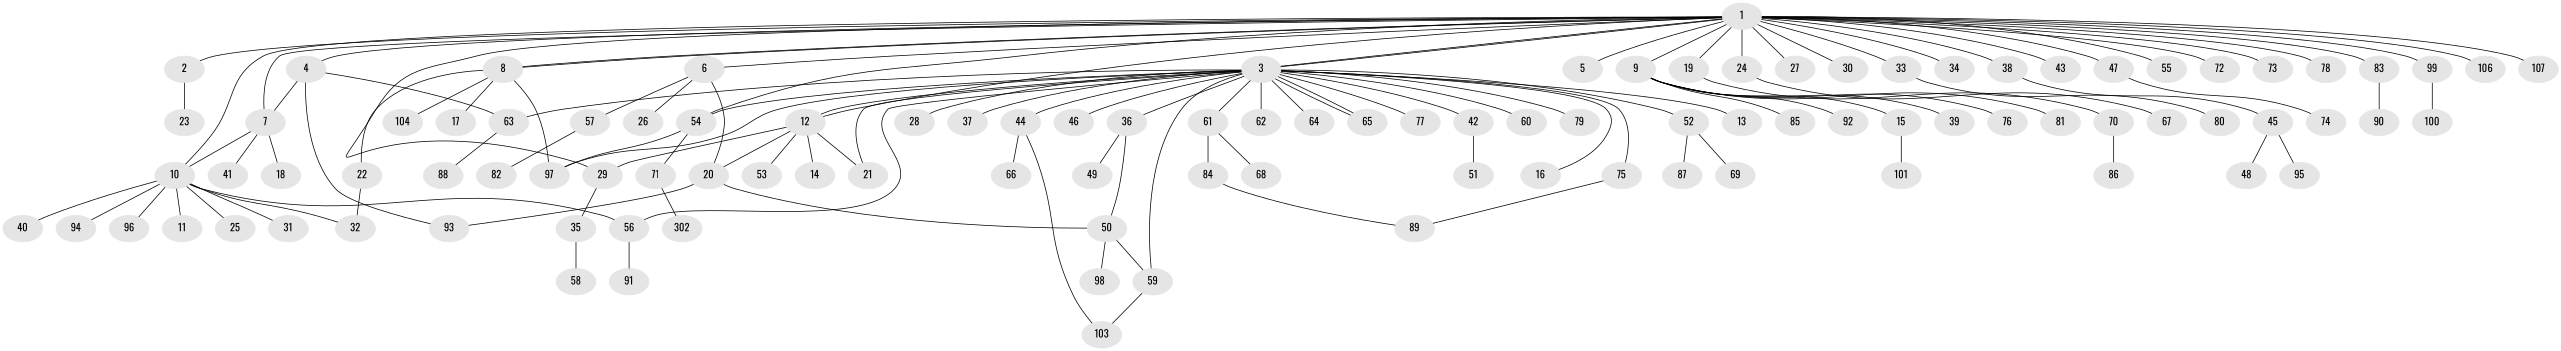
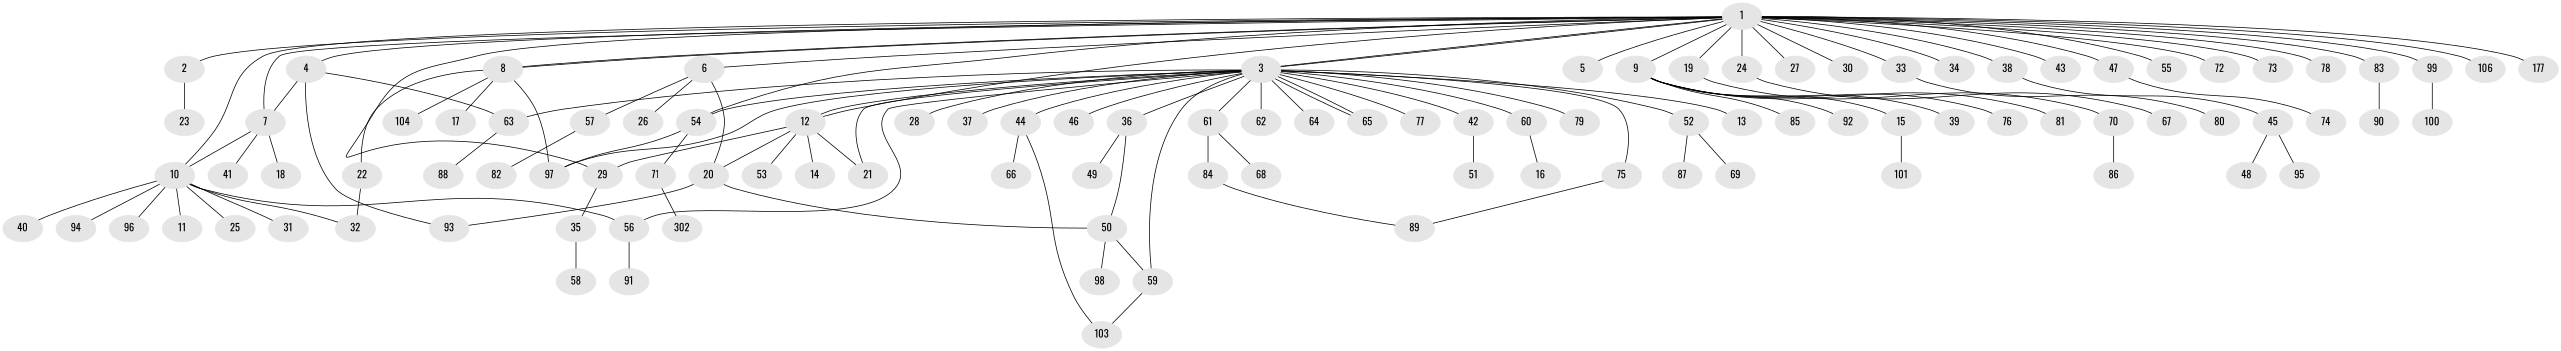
  graph {
    fontname=Oswald
    node [color=gray90 fontname=Oswald style=filled]
    edge [fontname=Oswald]
    1
    2
    3
    4
    5
    6
    7
    8
    9
    10
    12
    19
    24
    27
    29
    30
    33
    34
    38
    43
    47
    54
    55
    72
    73
    78
    83
    99
    106
-   107
+   107 [label=177]
    23
    13
    16
    21
    28
    36
    37
    42
    44
    46
    52
    56
    59
    60
    61
    62
    63
    64
    65
    75
    77
    79
    97
    93
    20
    26
    57
    18
    41
    17
    22
    104
    15
    39
    76
    81
    85
    92
    11
    25
    31
    40
    94
    96
    32
    14
    53
    70
    67
    35
    80
    45
    74
    71
    90
    100
    50
    49
    51
    66
    103
    69
    87
    91
    68
    84
    88
    89
    82
    101
    86
    98
    58
    48
    95
    n106 [label=302]
    1 -- 2
    1 -- 3
    1 -- 3
    1 -- 4
    1 -- 5
    1 -- 6
    1 -- 7
    1 -- 8
    1 -- 8
    1 -- 9
    1 -- 10
    1 -- 12
    1 -- 19
    1 -- 24
    1 -- 27
    1 -- 29
    1 -- 30
    1 -- 33
    1 -- 34
    1 -- 38
    1 -- 43
    1 -- 47
    1 -- 54
    1 -- 55
    1 -- 72
    1 -- 73
    1 -- 78
    1 -- 83
    1 -- 99
    1 -- 106
    1 -- 107
    2 -- 23
    3 -- 12
    3 -- 54
    3 -- 13
-   3 -- 16
+   60 -- 16
    3 -- 21
    3 -- 28
    3 -- 36
    3 -- 37
    3 -- 42
    3 -- 44
    3 -- 46
    3 -- 52
    3 -- 56
    3 -- 59
    3 -- 60
    3 -- 61
    3 -- 62
    3 -- 63
    3 -- 64
    3 -- 65
    3 -- 65
    3 -- 75
    3 -- 77
    3 -- 79
    3 -- 97
    4 -- 7
    4 -- 63
    4 -- 93
    6 -- 20
    6 -- 26
    6 -- 57
    7 -- 10
    7 -- 18
    7 -- 41
    8 -- 97
    8 -- 17
    8 -- 22
    8 -- 104
    9 -- 15
    9 -- 39
    9 -- 76
    9 -- 81
    9 -- 85
    9 -- 92
    10 -- 56
    10 -- 11
    10 -- 25
    10 -- 31
    10 -- 40
    10 -- 94
    10 -- 96
    10 -- 32
    12 -- 29
    12 -- 21
    12 -- 20
    12 -- 14
    12 -- 53
    19 -- 70
    24 -- 67
    29 -- 35
    33 -- 80
    38 -- 45
    47 -- 74
    54 -- 97
    54 -- 71
    83 -- 90
    99 -- 100
    36 -- 50
    36 -- 49
    42 -- 51
    44 -- 66
    44 -- 103
    52 -- 69
    52 -- 87
    56 -- 91
    59 -- 103
    61 -- 68
    61 -- 84
    63 -- 88
    75 -- 89
    20 -- 93
    20 -- 50
    57 -- 82
    22 -- 32
    15 -- 101
    70 -- 86
    35 -- 58
    45 -- 48
    45 -- 95
    71 -- n106
    50 -- 59
    50 -- 98
    84 -- 89
  }
